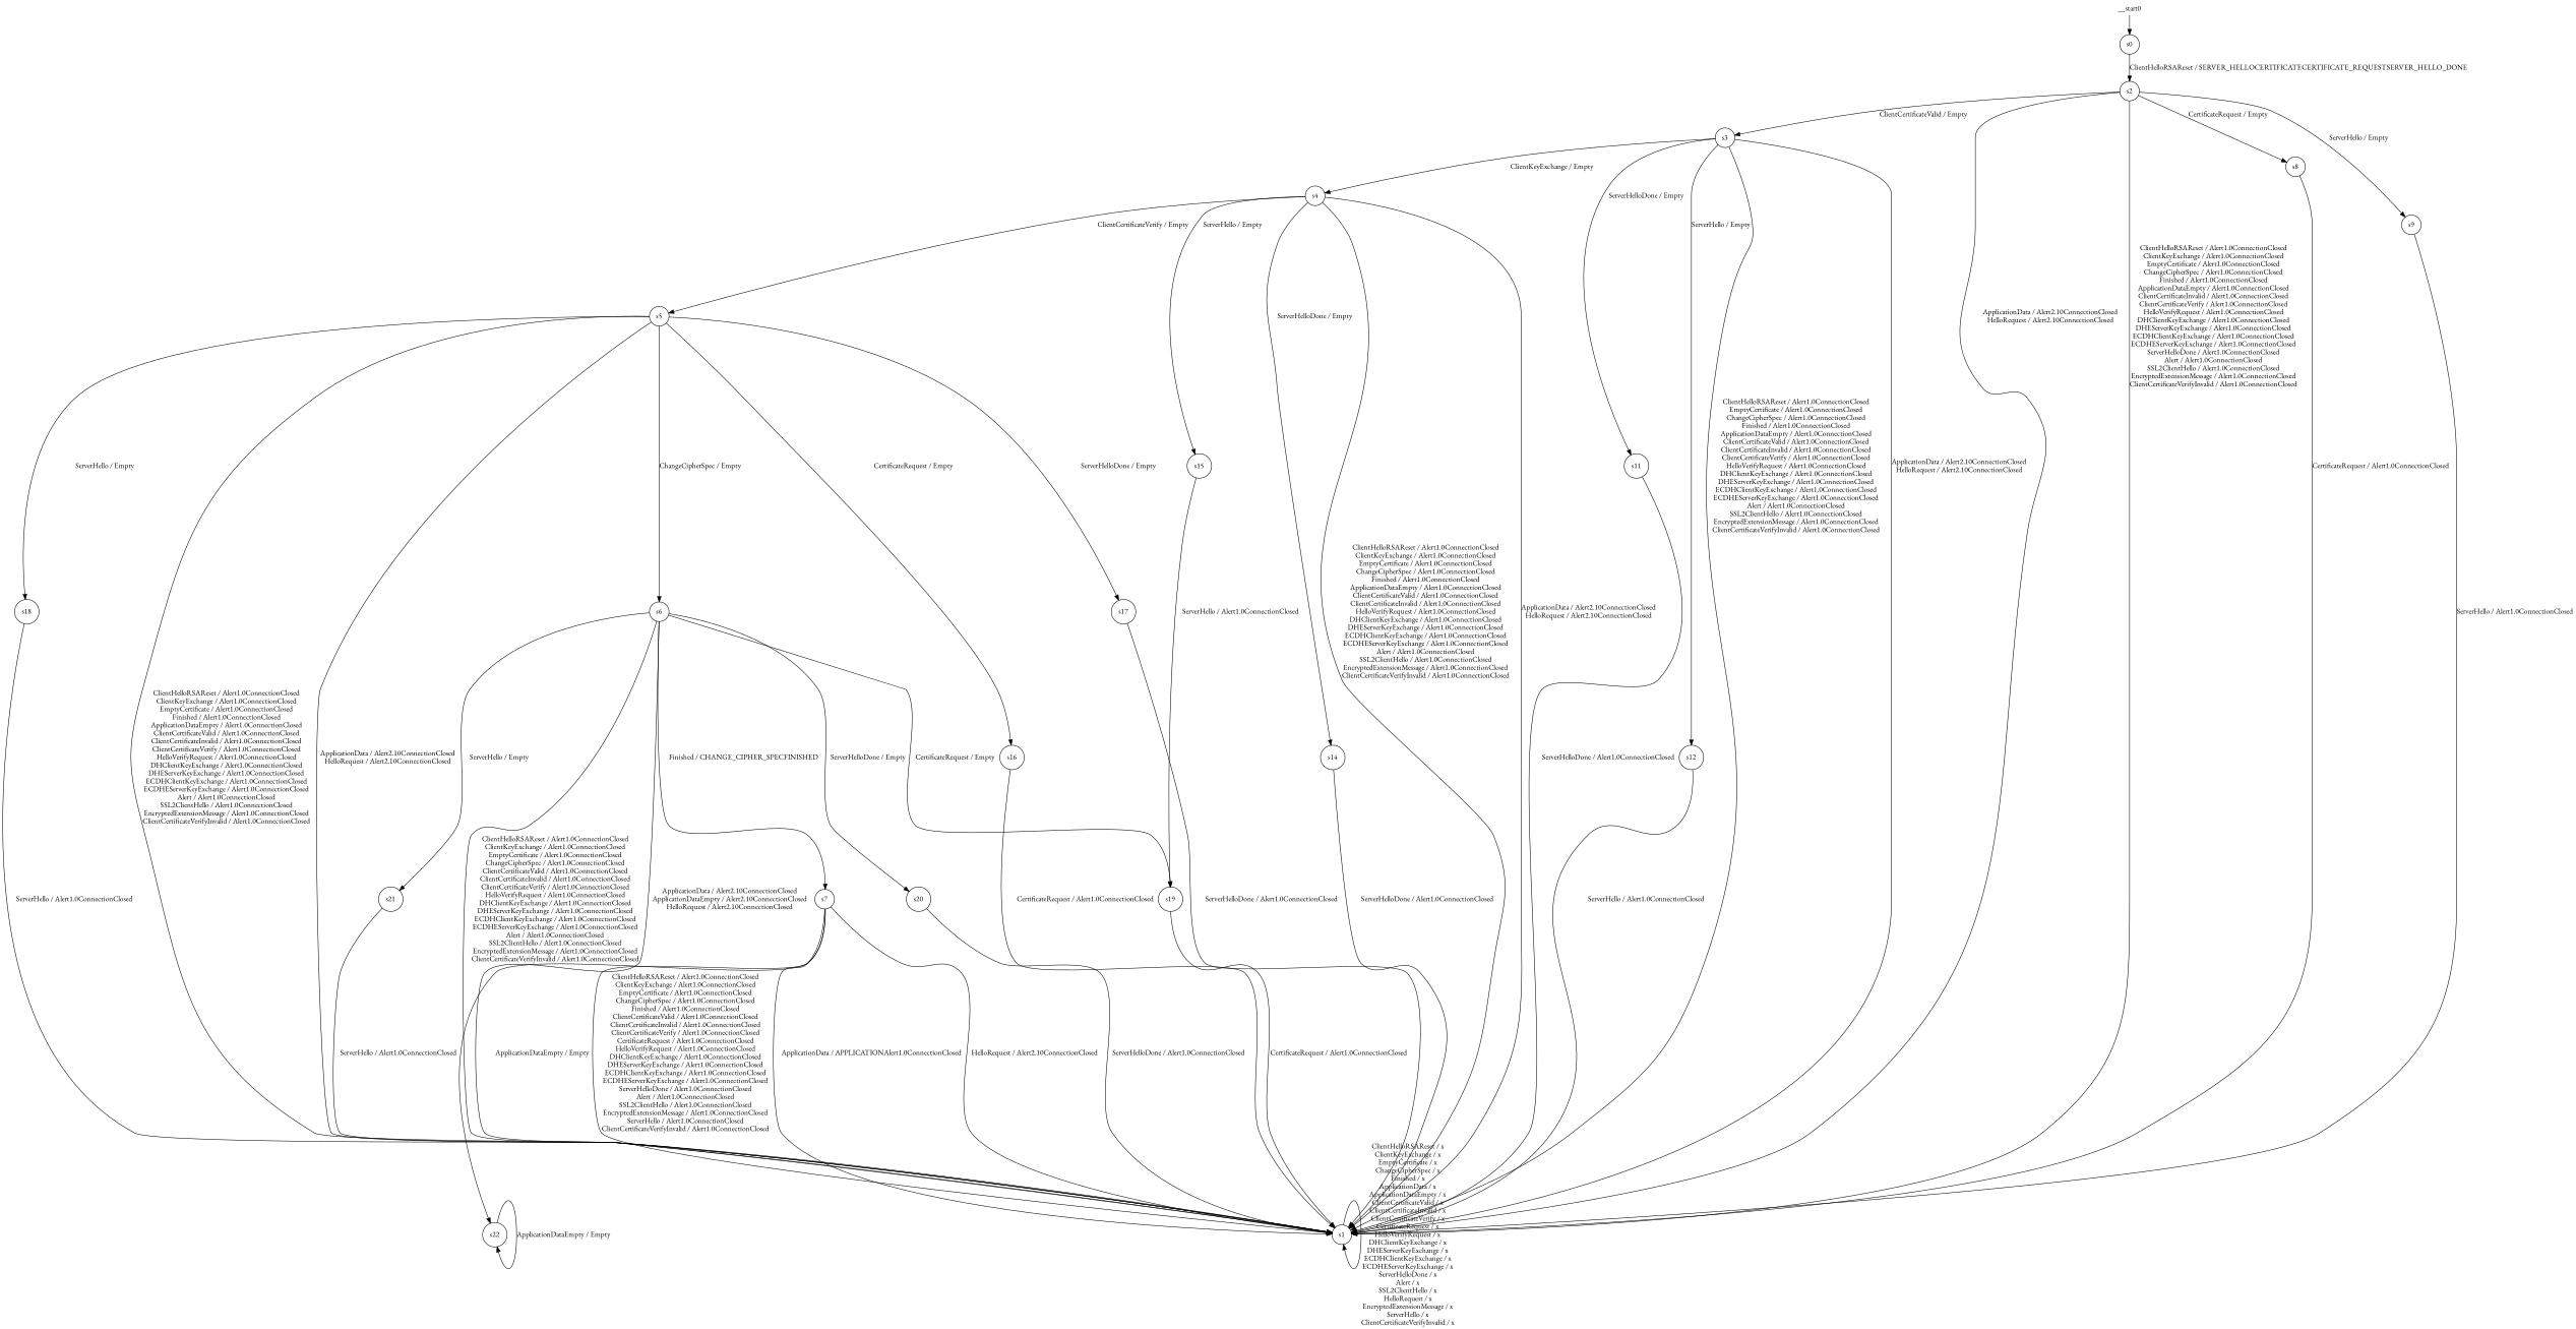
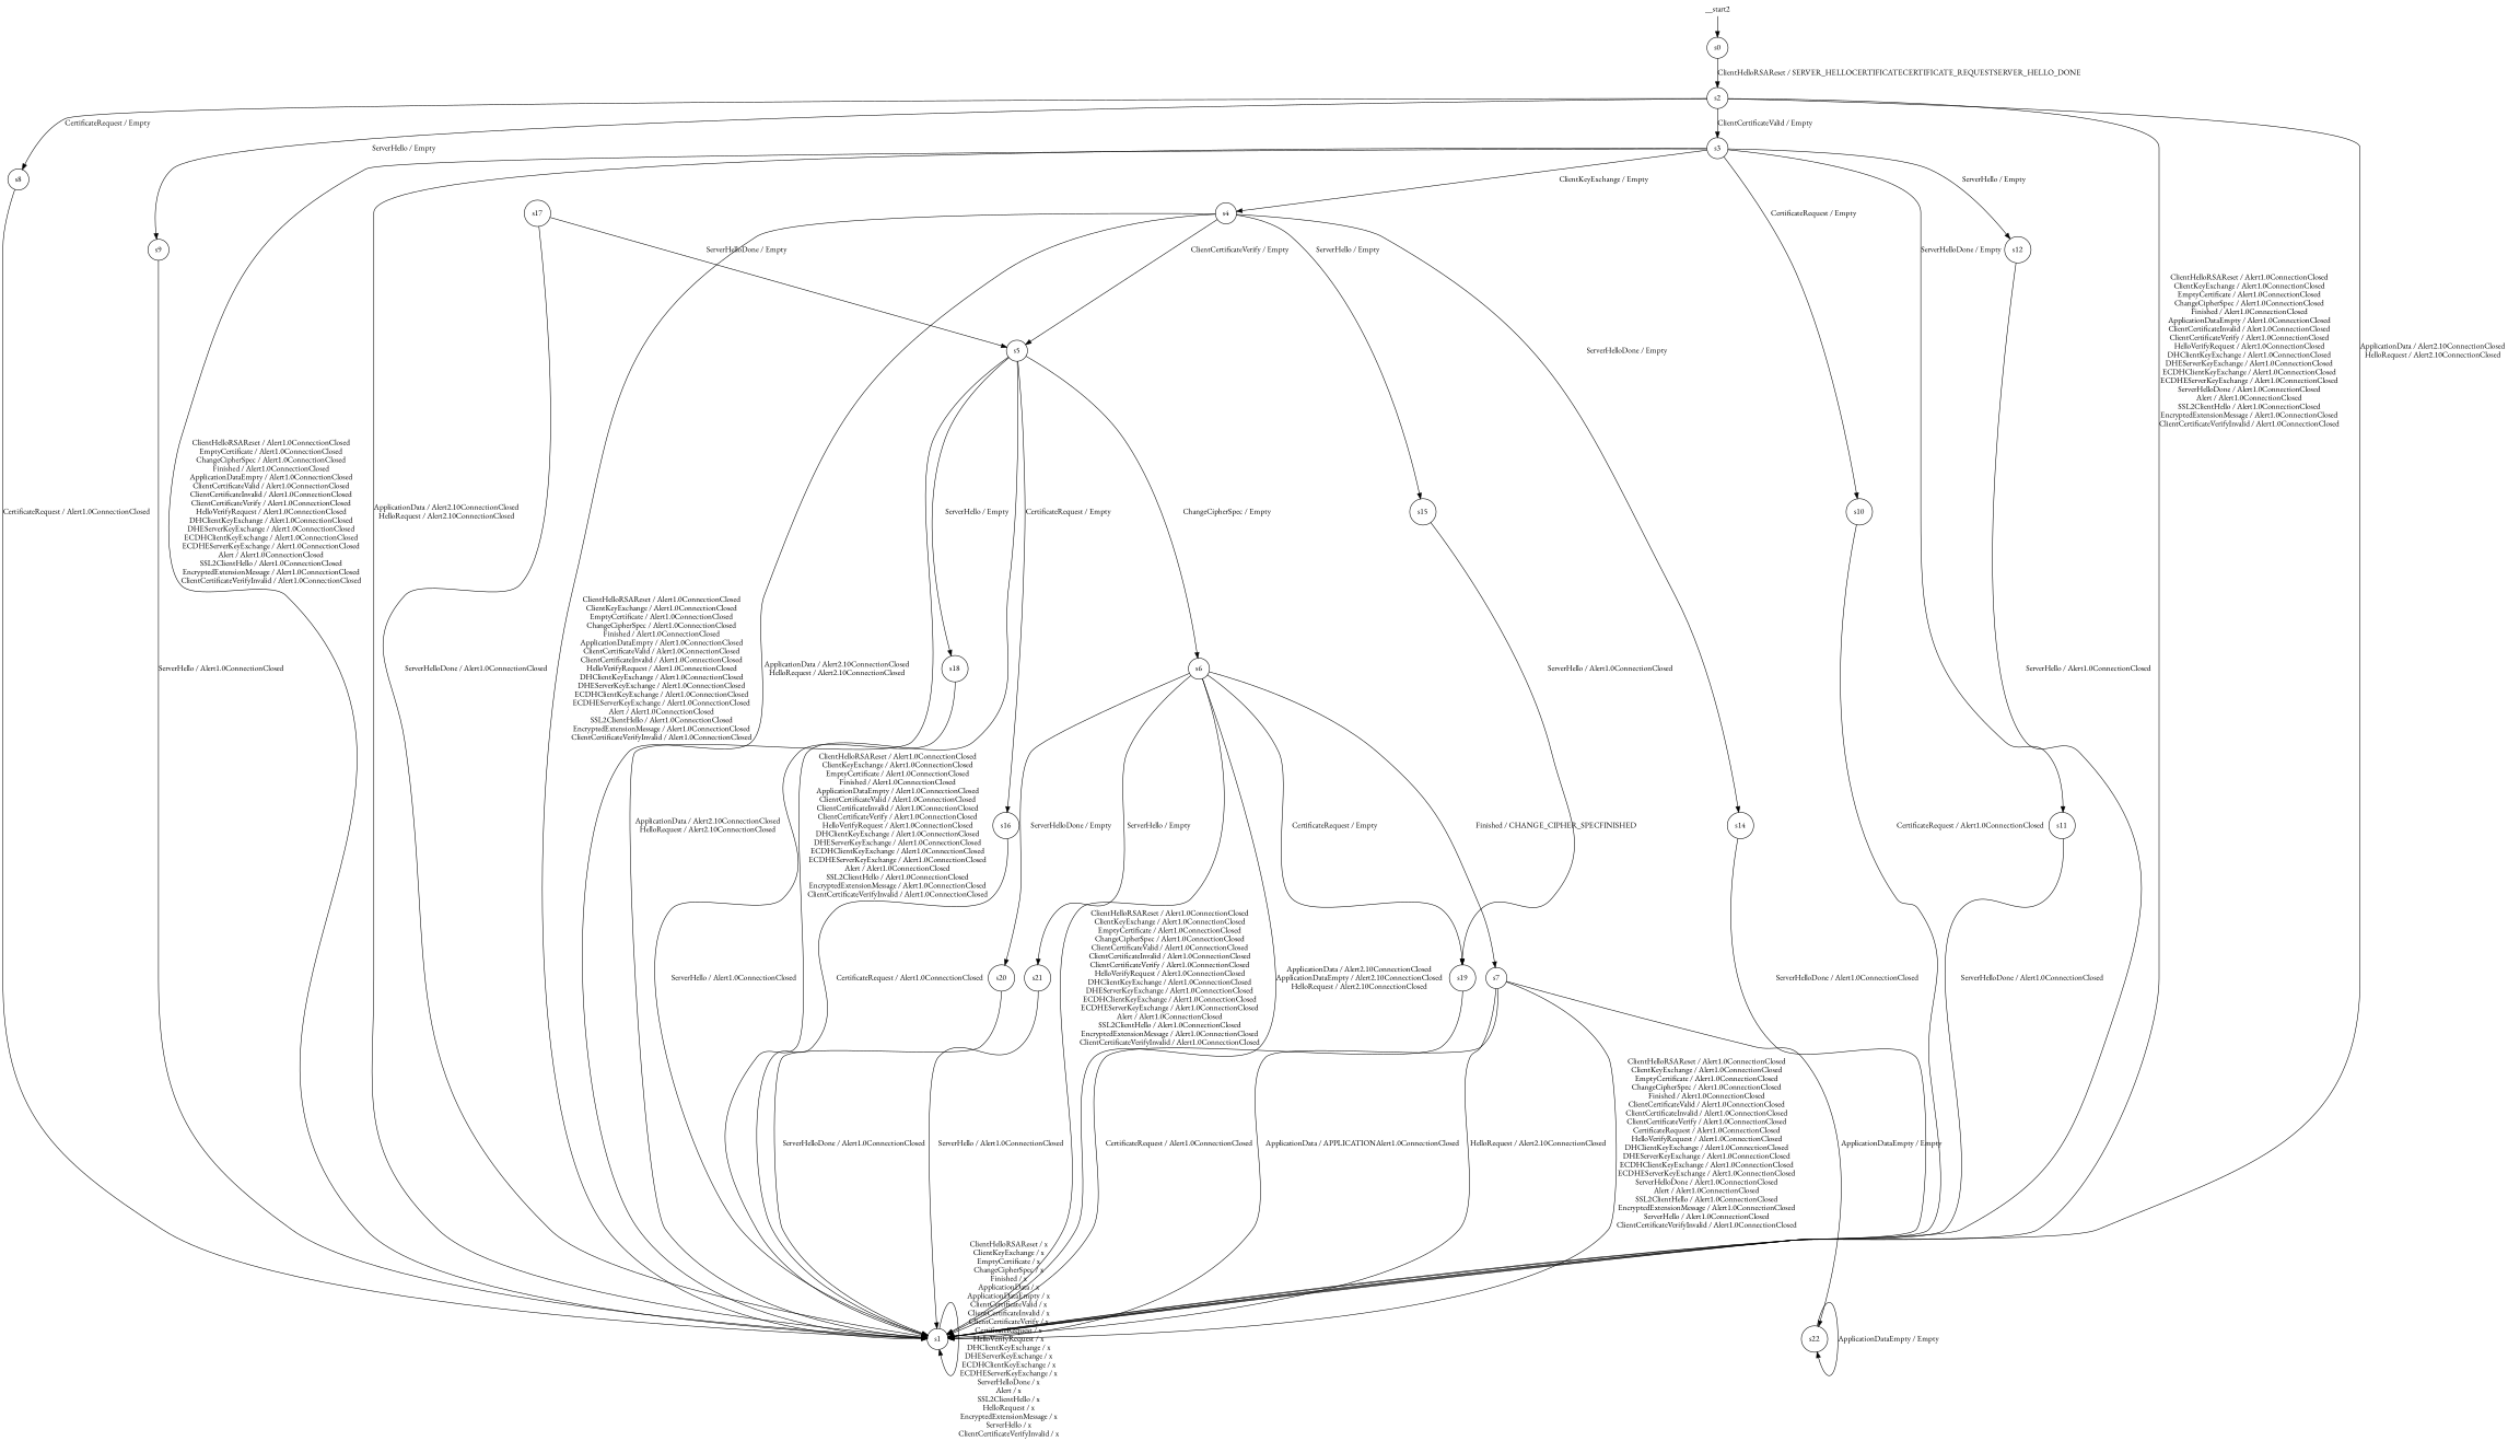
  digraph {
    fontname="EB Garamond"
    node [fontname="EB Garamond" shape=circle]
    edge [fontname="EB Garamond"]
    n1 [label=s0]
    n2 [label=s2]
    n3 [label=s1]
    n4 [label=s3]
    n5 [label=s8]
    n6 [label=s9]
    n7 [label=s4]
+   n8 [label=s10]
    n9 [label=s11]
    n10 [label=s12]
    n11 [label=s5]
    n12 [label=s14]
    n13 [label=s15]
    n14 [label=s6]
    n15 [label=s16]
    n16 [label=s17]
    n17 [label=s18]
    n18 [label=s19]
    n19 [label=s7]
    n20 [label=s20]
    n21 [label=s21]
    n22 [label=s22]
-   __start0 [height=0 shape=none width=0]
+   __start0 [height=0 shape=none width=0 label=__start2]
    n1 -> n2 [label="ClientHelloRSAReset / SERVER_HELLOCERTIFICATECERTIFICATE_REQUESTSERVER_HELLO_DONE\n"]
    n2 -> n3 [label="ClientHelloRSAReset / Alert1.0ConnectionClosed\nClientKeyExchange / Alert1.0ConnectionClosed\nEmptyCertificate / Alert1.0ConnectionClosed\nChangeCipherSpec / Alert1.0ConnectionClosed\nFinished / Alert1.0ConnectionClosed\nApplicationDataEmpty / Alert1.0ConnectionClosed\nClientCertificateInvalid / Alert1.0ConnectionClosed\nClientCertificateVerify / Alert1.0ConnectionClosed\nHelloVerifyRequest / Alert1.0ConnectionClosed\nDHClientKeyExchange / Alert1.0ConnectionClosed\nDHEServerKeyExchange / Alert1.0ConnectionClosed\nECDHClientKeyExchange / Alert1.0ConnectionClosed\nECDHEServerKeyExchange / Alert1.0ConnectionClosed\nServerHelloDone / Alert1.0ConnectionClosed\nAlert / Alert1.0ConnectionClosed\nSSL2ClientHello / Alert1.0ConnectionClosed\nEncryptedExtensionMessage / Alert1.0ConnectionClosed\nClientCertificateVerifyInvalid / Alert1.0ConnectionClosed\n"]
    n2 -> n3 [label="ApplicationData / Alert2.10ConnectionClosed\nHelloRequest / Alert2.10ConnectionClosed\n"]
    n2 -> n4 [label="ClientCertificateValid / Empty\n"]
    n2 -> n5 [label="CertificateRequest / Empty\n"]
    n2 -> n6 [label="ServerHello / Empty\n"]
    n3 -> n3 [label="ClientHelloRSAReset / x\nClientKeyExchange / x\nEmptyCertificate / x\nChangeCipherSpec / x\nFinished / x\nApplicationData / x\nApplicationDataEmpty / x\nClientCertificateValid / x\nClientCertificateInvalid / x\nClientCertificateVerify / x\nCertificateRequest / x\nHelloVerifyRequest / x\nDHClientKeyExchange / x\nDHEServerKeyExchange / x\nECDHClientKeyExchange / x\nECDHEServerKeyExchange / x\nServerHelloDone / x\nAlert / x\nSSL2ClientHello / x\nHelloRequest / x\nEncryptedExtensionMessage / x\nServerHello / x\nClientCertificateVerifyInvalid / x\n"]
    n4 -> n3 [label="ClientHelloRSAReset / Alert1.0ConnectionClosed\nEmptyCertificate / Alert1.0ConnectionClosed\nChangeCipherSpec / Alert1.0ConnectionClosed\nFinished / Alert1.0ConnectionClosed\nApplicationDataEmpty / Alert1.0ConnectionClosed\nClientCertificateValid / Alert1.0ConnectionClosed\nClientCertificateInvalid / Alert1.0ConnectionClosed\nClientCertificateVerify / Alert1.0ConnectionClosed\nHelloVerifyRequest / Alert1.0ConnectionClosed\nDHClientKeyExchange / Alert1.0ConnectionClosed\nDHEServerKeyExchange / Alert1.0ConnectionClosed\nECDHClientKeyExchange / Alert1.0ConnectionClosed\nECDHEServerKeyExchange / Alert1.0ConnectionClosed\nAlert / Alert1.0ConnectionClosed\nSSL2ClientHello / Alert1.0ConnectionClosed\nEncryptedExtensionMessage / Alert1.0ConnectionClosed\nClientCertificateVerifyInvalid / Alert1.0ConnectionClosed\n"]
    n4 -> n3 [label="ApplicationData / Alert2.10ConnectionClosed\nHelloRequest / Alert2.10ConnectionClosed\n"]
    n4 -> n7 [label="ClientKeyExchange / Empty\n"]
+   n4 -> n8 [label="CertificateRequest / Empty\n"]
    n4 -> n9 [label="ServerHelloDone / Empty\n"]
    n4 -> n10 [label="ServerHello / Empty\n"]
    n5 -> n3 [label="CertificateRequest / Alert1.0ConnectionClosed\n"]
    n6 -> n3 [label="ServerHello / Alert1.0ConnectionClosed\n"]
    n7 -> n3 [label="ClientHelloRSAReset / Alert1.0ConnectionClosed\nClientKeyExchange / Alert1.0ConnectionClosed\nEmptyCertificate / Alert1.0ConnectionClosed\nChangeCipherSpec / Alert1.0ConnectionClosed\nFinished / Alert1.0ConnectionClosed\nApplicationDataEmpty / Alert1.0ConnectionClosed\nClientCertificateValid / Alert1.0ConnectionClosed\nClientCertificateInvalid / Alert1.0ConnectionClosed\nHelloVerifyRequest / Alert1.0ConnectionClosed\nDHClientKeyExchange / Alert1.0ConnectionClosed\nDHEServerKeyExchange / Alert1.0ConnectionClosed\nECDHClientKeyExchange / Alert1.0ConnectionClosed\nECDHEServerKeyExchange / Alert1.0ConnectionClosed\nAlert / Alert1.0ConnectionClosed\nSSL2ClientHello / Alert1.0ConnectionClosed\nEncryptedExtensionMessage / Alert1.0ConnectionClosed\nClientCertificateVerifyInvalid / Alert1.0ConnectionClosed\n"]
    n7 -> n3 [label="ApplicationData / Alert2.10ConnectionClosed\nHelloRequest / Alert2.10ConnectionClosed\n"]
    n7 -> n11 [label="ClientCertificateVerify / Empty\n"]
    n7 -> n12 [label="ServerHelloDone / Empty\n"]
    n7 -> n13 [label="ServerHello / Empty\n"]
+   n8 -> n3 [label="CertificateRequest / Alert1.0ConnectionClosed\n"]
    n9 -> n3 [label="ServerHelloDone / Alert1.0ConnectionClosed\n"]
    n10 -> n3 [label="ServerHello / Alert1.0ConnectionClosed\n"]
    n11 -> n3 [label="ClientHelloRSAReset / Alert1.0ConnectionClosed\nClientKeyExchange / Alert1.0ConnectionClosed\nEmptyCertificate / Alert1.0ConnectionClosed\nFinished / Alert1.0ConnectionClosed\nApplicationDataEmpty / Alert1.0ConnectionClosed\nClientCertificateValid / Alert1.0ConnectionClosed\nClientCertificateInvalid / Alert1.0ConnectionClosed\nClientCertificateVerify / Alert1.0ConnectionClosed\nHelloVerifyRequest / Alert1.0ConnectionClosed\nDHClientKeyExchange / Alert1.0ConnectionClosed\nDHEServerKeyExchange / Alert1.0ConnectionClosed\nECDHClientKeyExchange / Alert1.0ConnectionClosed\nECDHEServerKeyExchange / Alert1.0ConnectionClosed\nAlert / Alert1.0ConnectionClosed\nSSL2ClientHello / Alert1.0ConnectionClosed\nEncryptedExtensionMessage / Alert1.0ConnectionClosed\nClientCertificateVerifyInvalid / Alert1.0ConnectionClosed\n"]
    n11 -> n3 [label="ApplicationData / Alert2.10ConnectionClosed\nHelloRequest / Alert2.10ConnectionClosed\n"]
    n11 -> n14 [label="ChangeCipherSpec / Empty\n"]
    n11 -> n15 [label="CertificateRequest / Empty\n"]
-   n11 -> n16 [label="ServerHelloDone / Empty\n"]
+   n16 -> n11 [label="ServerHelloDone / Empty\n"]
    n11 -> n17 [label="ServerHello / Empty\n"]
    n12 -> n3 [label="ServerHelloDone / Alert1.0ConnectionClosed\n"]
    n13 -> n18 [label="ServerHello / Alert1.0ConnectionClosed\n"]
    n14 -> n3 [label="ClientHelloRSAReset / Alert1.0ConnectionClosed\nClientKeyExchange / Alert1.0ConnectionClosed\nEmptyCertificate / Alert1.0ConnectionClosed\nChangeCipherSpec / Alert1.0ConnectionClosed\nClientCertificateValid / Alert1.0ConnectionClosed\nClientCertificateInvalid / Alert1.0ConnectionClosed\nClientCertificateVerify / Alert1.0ConnectionClosed\nHelloVerifyRequest / Alert1.0ConnectionClosed\nDHClientKeyExchange / Alert1.0ConnectionClosed\nDHEServerKeyExchange / Alert1.0ConnectionClosed\nECDHClientKeyExchange / Alert1.0ConnectionClosed\nECDHEServerKeyExchange / Alert1.0ConnectionClosed\nAlert / Alert1.0ConnectionClosed\nSSL2ClientHello / Alert1.0ConnectionClosed\nEncryptedExtensionMessage / Alert1.0ConnectionClosed\nClientCertificateVerifyInvalid / Alert1.0ConnectionClosed\n"]
    n14 -> n3 [label="ApplicationData / Alert2.10ConnectionClosed\nApplicationDataEmpty / Alert2.10ConnectionClosed\nHelloRequest / Alert2.10ConnectionClosed\n"]
    n14 -> n18 [label="CertificateRequest / Empty\n"]
    n14 -> n19 [label="Finished / CHANGE_CIPHER_SPECFINISHED\n"]
    n14 -> n20 [label="ServerHelloDone / Empty\n"]
    n14 -> n21 [label="ServerHello / Empty\n"]
    n15 -> n3 [label="CertificateRequest / Alert1.0ConnectionClosed\n"]
    n16 -> n3 [label="ServerHelloDone / Alert1.0ConnectionClosed\n"]
    n17 -> n3 [label="ServerHello / Alert1.0ConnectionClosed\n"]
    n18 -> n3 [label="CertificateRequest / Alert1.0ConnectionClosed\n"]
    n19 -> n3 [label="ClientHelloRSAReset / Alert1.0ConnectionClosed\nClientKeyExchange / Alert1.0ConnectionClosed\nEmptyCertificate / Alert1.0ConnectionClosed\nChangeCipherSpec / Alert1.0ConnectionClosed\nFinished / Alert1.0ConnectionClosed\nClientCertificateValid / Alert1.0ConnectionClosed\nClientCertificateInvalid / Alert1.0ConnectionClosed\nClientCertificateVerify / Alert1.0ConnectionClosed\nCertificateRequest / Alert1.0ConnectionClosed\nHelloVerifyRequest / Alert1.0ConnectionClosed\nDHClientKeyExchange / Alert1.0ConnectionClosed\nDHEServerKeyExchange / Alert1.0ConnectionClosed\nECDHClientKeyExchange / Alert1.0ConnectionClosed\nECDHEServerKeyExchange / Alert1.0ConnectionClosed\nServerHelloDone / Alert1.0ConnectionClosed\nAlert / Alert1.0ConnectionClosed\nSSL2ClientHello / Alert1.0ConnectionClosed\nEncryptedExtensionMessage / Alert1.0ConnectionClosed\nServerHello / Alert1.0ConnectionClosed\nClientCertificateVerifyInvalid / Alert1.0ConnectionClosed\n"]
    n19 -> n3 [label="ApplicationData / APPLICATIONAlert1.0ConnectionClosed\n"]
    n19 -> n3 [label="HelloRequest / Alert2.10ConnectionClosed\n"]
    n19 -> n22 [label="ApplicationDataEmpty / Empty\n"]
    n20 -> n3 [label="ServerHelloDone / Alert1.0ConnectionClosed\n"]
    n21 -> n3 [label="ServerHello / Alert1.0ConnectionClosed\n"]
    n22 -> n22 [label="ApplicationDataEmpty / Empty\n"]
    __start0 -> n1
  }
